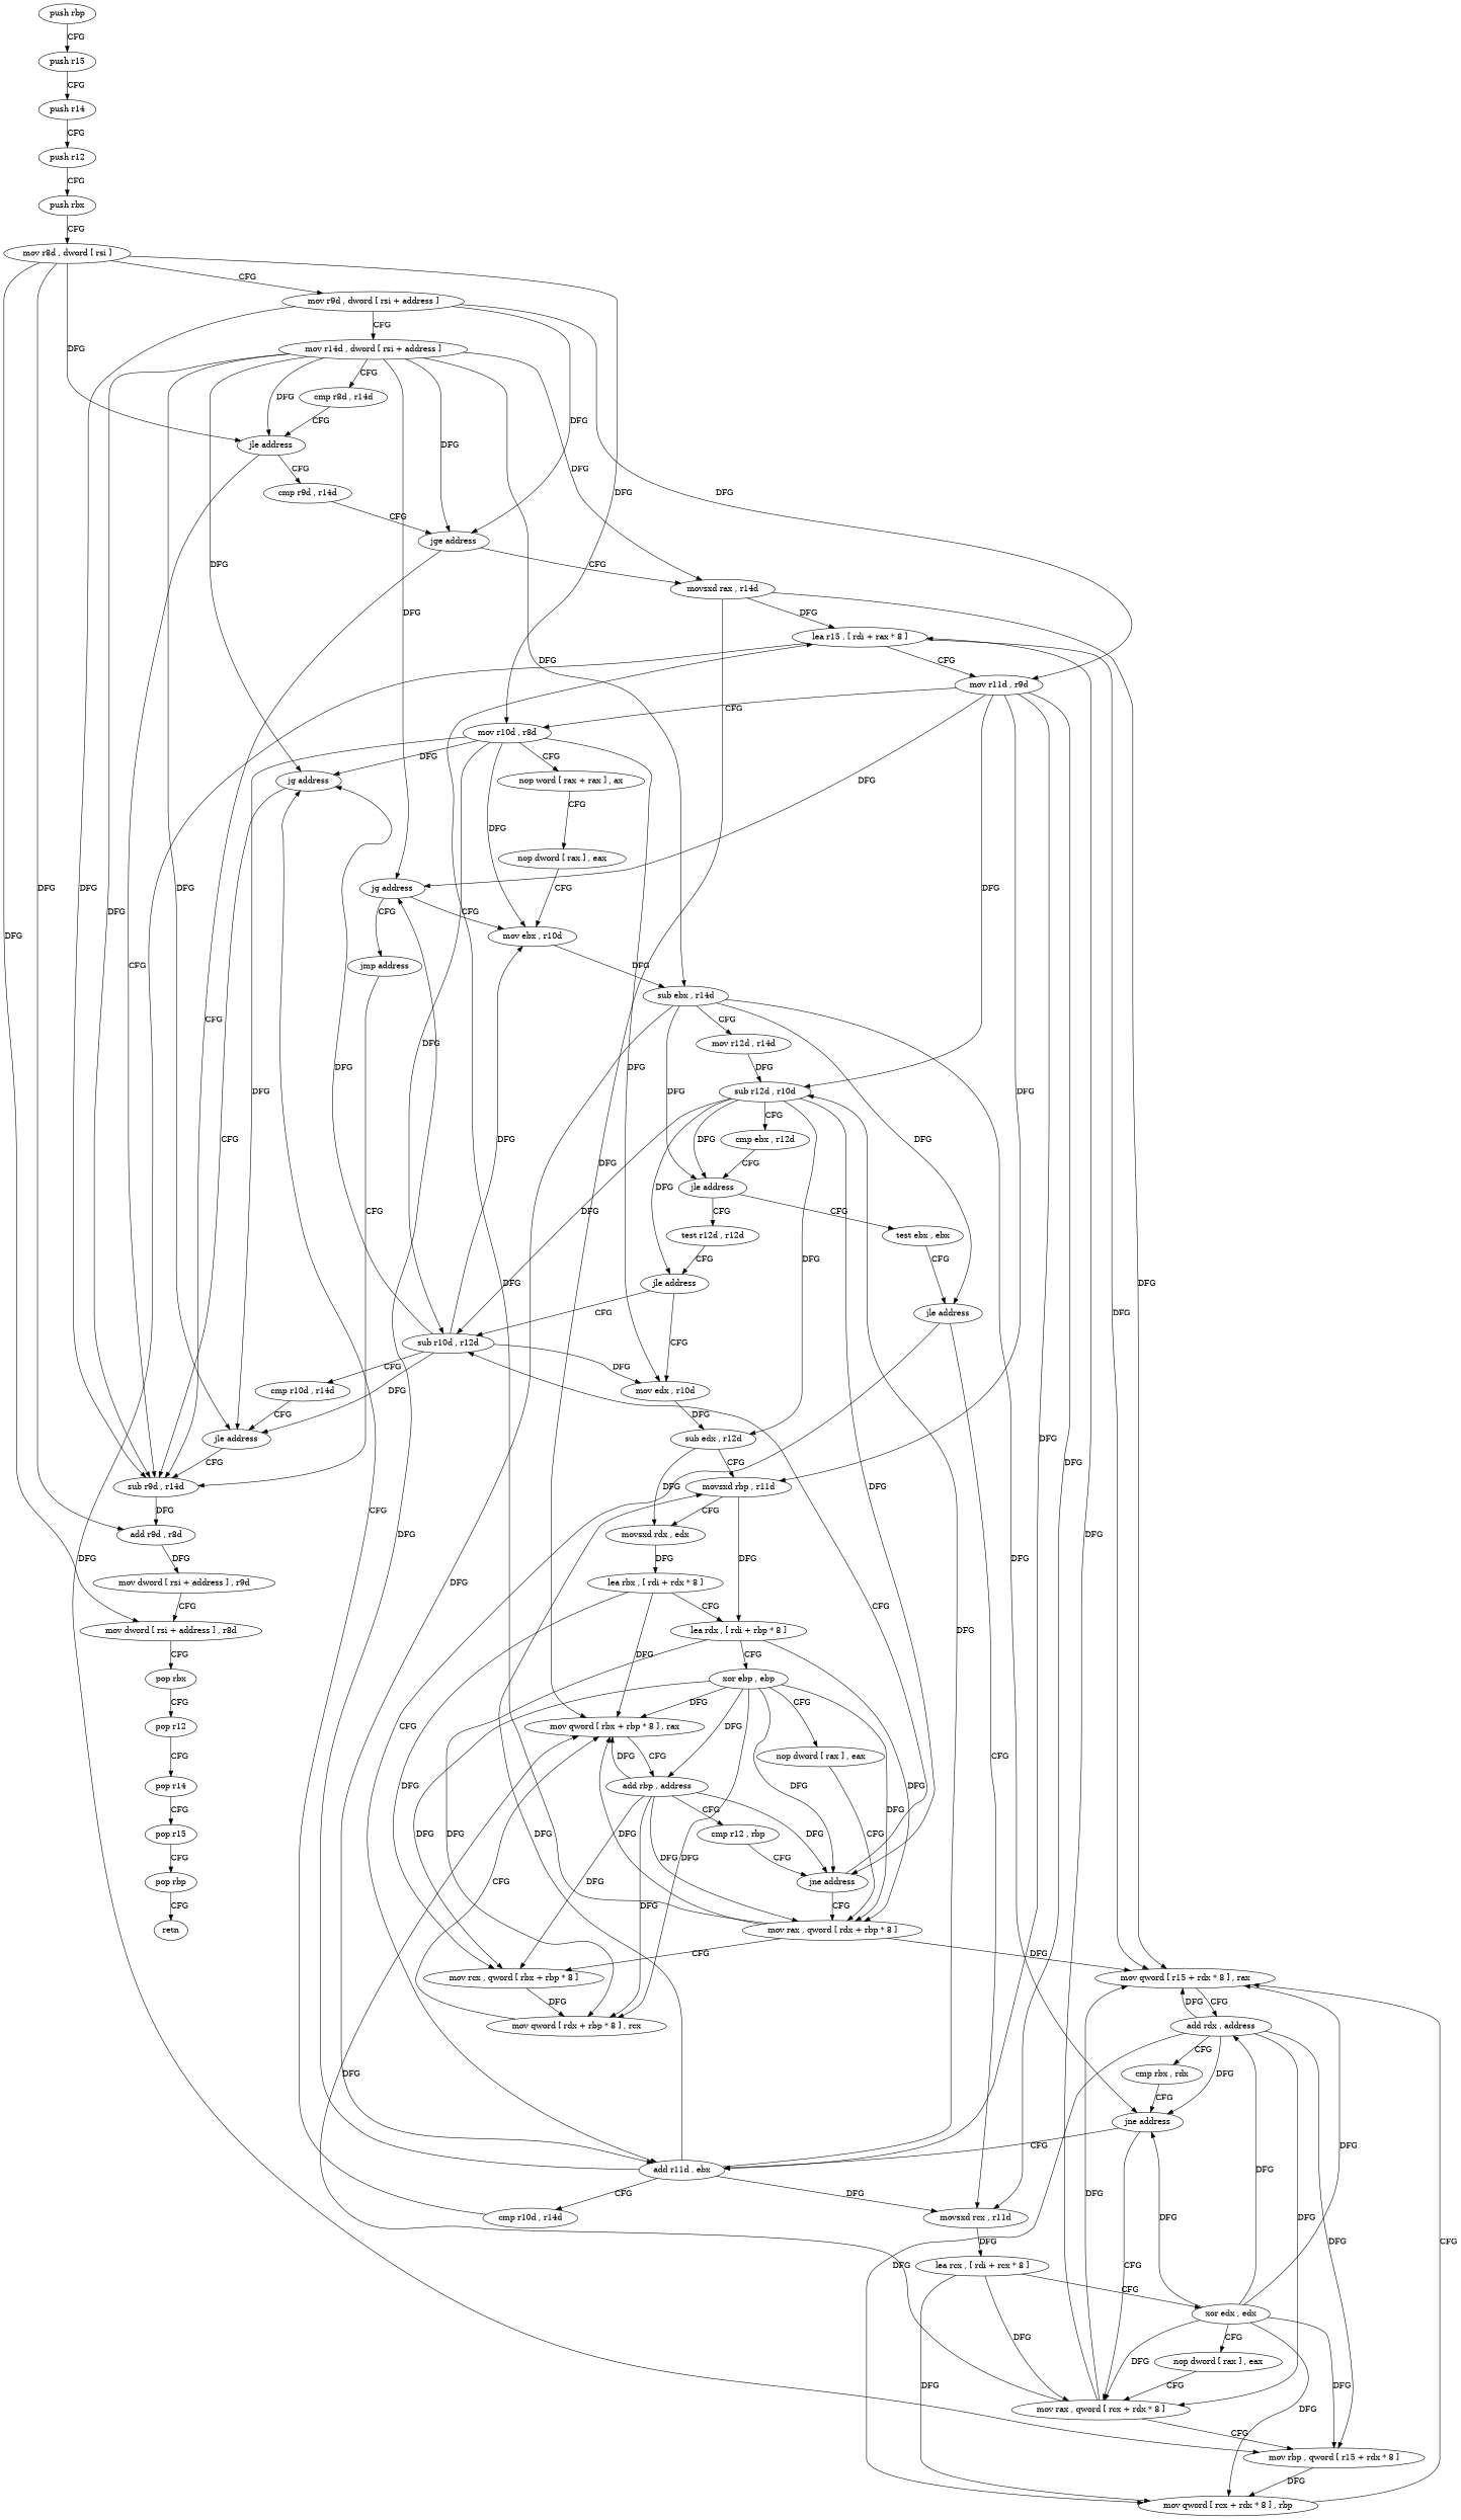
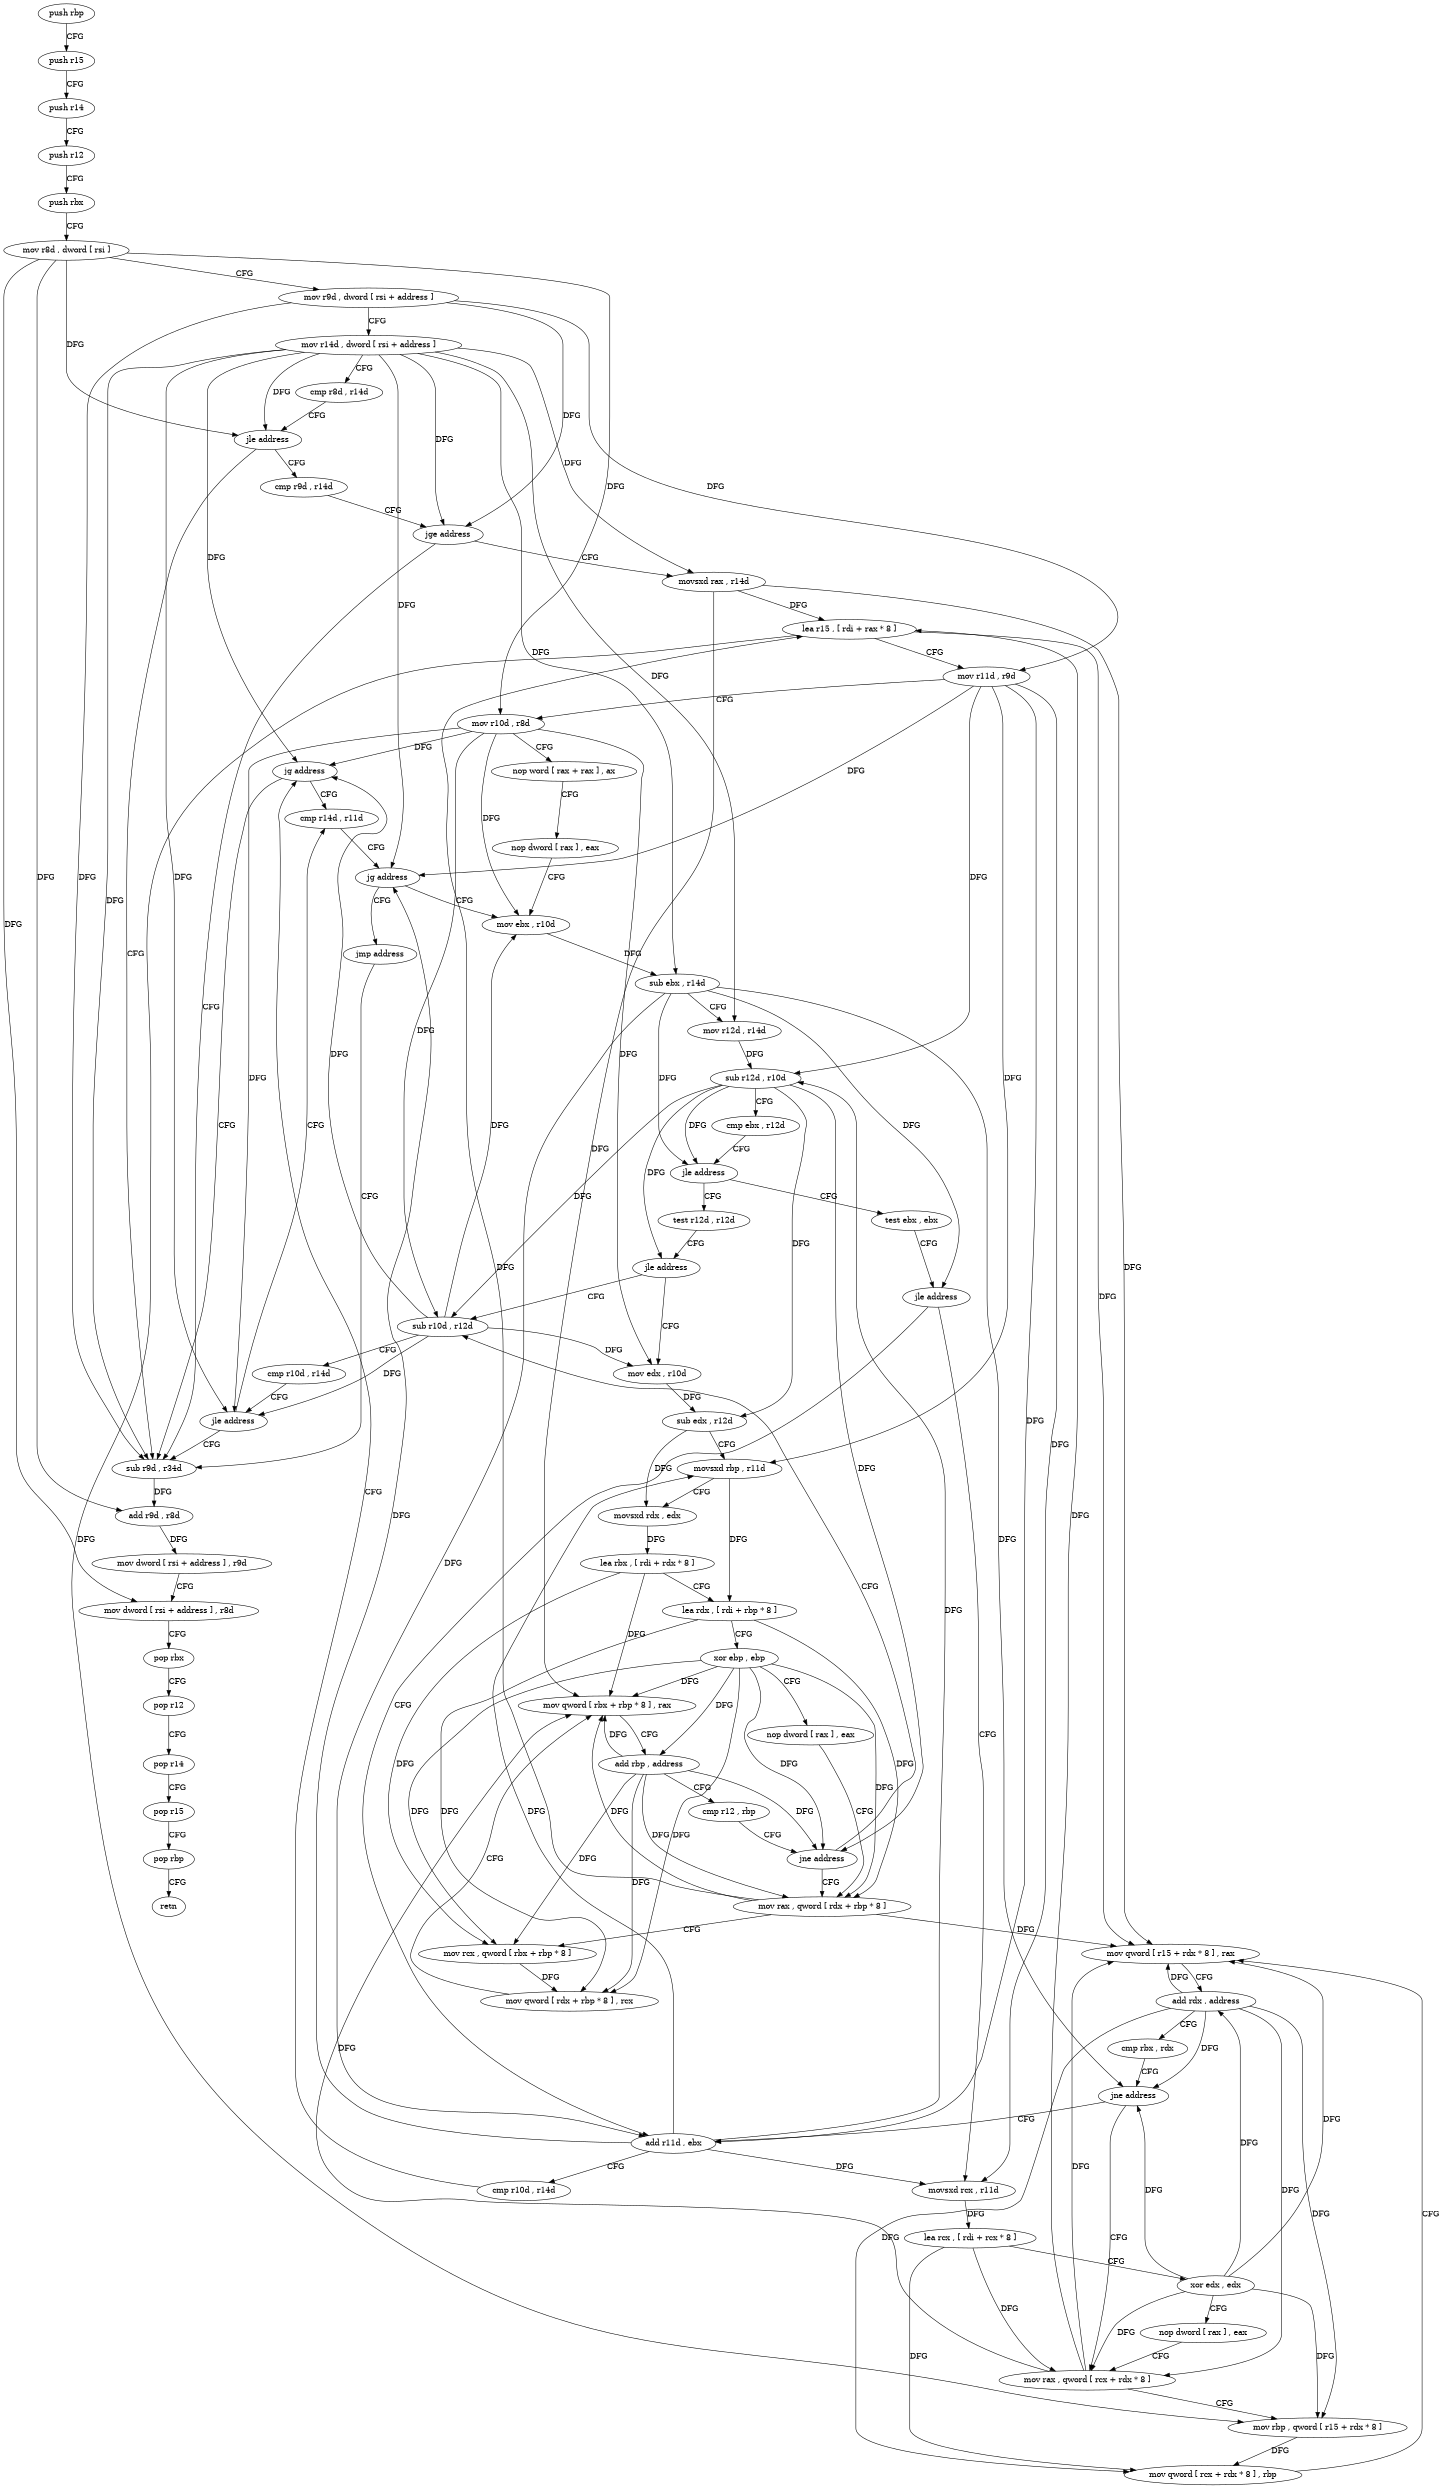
  digraph {
    n1 [label="push rbp"]
    n2 [label="push r15"]
    n3 [label="push r14"]
    n4 [label="push r12"]
    n5 [label="push rbx"]
    n6 [label="mov r8d , dword [ rsi ]"]
    n7 [label="mov r9d , dword [ rsi + address ]"]
    n8 [label="jle address"]
    n9 [label="add r9d , r8d"]
    n10 [label="mov dword [ rsi + address ] , r8d"]
    n11 [label="mov r10d , r8d"]
    n12 [label="mov r14d , dword [ rsi + address ]"]
-   n13 [label="sub r9d , r14d"]
+   n13 [label="sub r9d , r34d"]
    n14 [label="jge address"]
    n15 [label="mov r11d , r9d"]
    n16 [label="cmp r9d , r14d"]
    n17 [label="mov dword [ rsi + address ] , r9d"]
    n18 [label="pop rbx"]
    n19 [label="jg address"]
    n20 [label="jle address"]
    n21 [label="nop word [ rax + rax ] , ax"]
    n22 [label="mov ebx , r10d"]
    n23 [label="sub r10d , r12d"]
    n24 [label="mov edx , r10d"]
    n25 [label="cmp r8d , r14d"]
    n26 [label="movsxd rax , r14d"]
    n27 [label="jg address"]
    n28 [label="sub ebx , r14d"]
    n29 [label="mov r12d , r14d"]
    n30 [label="add r11d , ebx"]
    n31 [label="movsxd rcx , r11d"]
    n32 [label="movsxd rbp , r11d"]
    n33 [label="sub r12d , r10d"]
    n34 [label="lea r15 , [ rdi + rax * 8 ]"]
    n35 [label="mov qword [ r15 + rdx * 8 ] , rax"]
    n36 [label="mov qword [ rbx + rbp * 8 ] , rax"]
+   n37 [label="cmp r14d , r11d"]
    n38 [label="jmp address"]
    n39 [label="jle address"]
    n40 [label="jne address"]
    n41 [label="jle address"]
    n42 [label="pop r12"]
    n43 [label="pop r14"]
    n44 [label="pop r15"]
    n45 [label="pop rbp"]
    n46 [label=retn]
    n47 [label="mov rbp , qword [ r15 + rdx * 8 ]"]
    n48 [label="add rdx , address"]
    n49 [label="add rbp , address"]
    n50 [label="mov qword [ rcx + rdx * 8 ] , rbp"]
    n51 [label="cmp r10d , r14d"]
    n52 [label="lea rcx , [ rdi + rcx * 8 ]"]
    n53 [label="movsxd rdx , edx"]
    n54 [label="lea rdx , [ rdi + rbp * 8 ]"]
    n55 [label="jle address"]
    n56 [label="sub edx , r12d"]
    n57 [label="jne address"]
    n58 [label="cmp ebx , r12d"]
    n59 [label="nop dword [ rax ] , eax"]
    n60 [label="cmp r10d , r14d"]
    n61 [label="test ebx , ebx"]
    n62 [label="xor edx , edx"]
    n63 [label="mov rax , qword [ rcx + rdx * 8 ]"]
    n64 [label="test r12d , r12d"]
    n65 [label="nop dword [ rax ] , eax"]
    n66 [label="cmp rbx , rdx"]
    n67 [label="lea rbx , [ rdi + rdx * 8 ]"]
    n68 [label="xor ebp , ebp"]
    n69 [label="mov rax , qword [ rdx + rbp * 8 ]"]
    n70 [label="mov qword [ rdx + rbp * 8 ] , rcx"]
    n71 [label="mov rcx , qword [ rbx + rbp * 8 ]"]
    n72 [label="nop dword [ rax ] , eax"]
    n73 [label="cmp r12 , rbp"]
    n1 -> n2 [label=CFG]
    n2 -> n3 [label=CFG]
    n3 -> n4 [label=CFG]
    n4 -> n5 [label=CFG]
    n5 -> n6 [label=CFG]
    n6 -> n7 [label=CFG]
    n6 -> n8 [label=DFG]
    n6 -> n9 [label=DFG]
    n6 -> n10 [label=DFG]
    n6 -> n11 [label=DFG]
    n7 -> n12 [label=CFG]
    n7 -> n13 [label=DFG]
    n7 -> n14 [label=DFG]
    n7 -> n15 [label=DFG]
    n8 -> n13 [label=CFG]
    n8 -> n16 [label=CFG]
    n9 -> n17 [label=DFG]
    n10 -> n18 [label=CFG]
    n11 -> n19 [label=DFG]
    n11 -> n20 [label=DFG]
    n11 -> n21 [label=CFG]
    n11 -> n22 [label=DFG]
    n11 -> n23 [label=DFG]
    n11 -> n24 [label=DFG]
    n12 -> n8 [label=DFG]
    n12 -> n13 [label=DFG]
    n12 -> n14 [label=DFG]
    n12 -> n19 [label=DFG]
    n12 -> n20 [label=DFG]
    n12 -> n25 [label=CFG]
    n12 -> n26 [label=DFG]
    n12 -> n27 [label=DFG]
    n12 -> n28 [label=DFG]
+   n12 -> n29 [label=DFG]
    n13 -> n9 [label=DFG]
    n14 -> n13 [label=CFG]
    n14 -> n26 [label=CFG]
    n15 -> n11 [label=CFG]
    n15 -> n27 [label=DFG]
    n15 -> n30 [label=DFG]
    n15 -> n31 [label=DFG]
    n15 -> n32 [label=DFG]
    n15 -> n33 [label=DFG]
    n16 -> n14 [label=CFG]
    n17 -> n10 [label=CFG]
    n18 -> n42 [label=CFG]
    n19 -> n13 [label=CFG]
+   n19 -> n37 [label=CFG]
    n20 -> n13 [label=CFG]
+   n20 -> n37 [label=CFG]
    n21 -> n59 [label=CFG]
    n22 -> n28 [label=DFG]
    n23 -> n19 [label=DFG]
    n23 -> n20 [label=DFG]
    n23 -> n22 [label=DFG]
    n23 -> n24 [label=DFG]
    n23 -> n60 [label=CFG]
    n24 -> n56 [label=DFG]
    n25 -> n8 [label=CFG]
    n26 -> n34 [label=DFG]
    n26 -> n35 [label=DFG]
    n26 -> n36 [label=DFG]
    n27 -> n22 [label=CFG]
    n27 -> n38 [label=CFG]
    n28 -> n29 [label=CFG]
    n28 -> n30 [label=DFG]
    n28 -> n39 [label=DFG]
    n28 -> n40 [label=DFG]
    n28 -> n41 [label=DFG]
    n29 -> n33 [label=DFG]
    n30 -> n27 [label=DFG]
    n30 -> n31 [label=DFG]
    n30 -> n32 [label=DFG]
    n30 -> n33 [label=DFG]
    n30 -> n51 [label=CFG]
    n31 -> n52 [label=DFG]
    n32 -> n53 [label=CFG]
    n32 -> n54 [label=DFG]
    n33 -> n23 [label=DFG]
    n33 -> n41 [label=DFG]
    n33 -> n55 [label=DFG]
    n33 -> n56 [label=DFG]
    n33 -> n57 [label=DFG]
    n33 -> n58 [label=CFG]
    n34 -> n15 [label=CFG]
    n34 -> n35 [label=DFG]
    n34 -> n47 [label=DFG]
    n35 -> n48 [label=CFG]
    n36 -> n49 [label=CFG]
+   n37 -> n27 [label=CFG]
    n38 -> n13 [label=CFG]
    n39 -> n30 [label=CFG]
    n39 -> n31 [label=CFG]
    n40 -> n30 [label=CFG]
    n40 -> n63 [label=CFG]
    n41 -> n61 [label=CFG]
    n41 -> n64 [label=CFG]
    n42 -> n43 [label=CFG]
    n43 -> n44 [label=CFG]
    n44 -> n45 [label=CFG]
    n45 -> n46 [label=CFG]
    n47 -> n50 [label=DFG]
    n48 -> n35 [label=DFG]
    n48 -> n40 [label=DFG]
    n48 -> n47 [label=DFG]
    n48 -> n50 [label=DFG]
    n48 -> n63 [label=DFG]
    n48 -> n66 [label=CFG]
    n49 -> n36 [label=DFG]
    n49 -> n57 [label=DFG]
    n49 -> n69 [label=DFG]
    n49 -> n70 [label=DFG]
    n49 -> n71 [label=DFG]
    n49 -> n73 [label=CFG]
    n50 -> n35 [label=CFG]
    n51 -> n19 [label=CFG]
    n52 -> n50 [label=DFG]
    n52 -> n62 [label=CFG]
    n52 -> n63 [label=DFG]
    n53 -> n67 [label=DFG]
    n54 -> n68 [label=CFG]
    n54 -> n69 [label=DFG]
    n54 -> n70 [label=DFG]
    n55 -> n23 [label=CFG]
    n55 -> n24 [label=CFG]
    n56 -> n32 [label=CFG]
    n56 -> n53 [label=DFG]
    n57 -> n23 [label=CFG]
    n57 -> n69 [label=CFG]
    n58 -> n41 [label=CFG]
    n59 -> n22 [label=CFG]
    n60 -> n20 [label=CFG]
    n61 -> n39 [label=CFG]
    n62 -> n35 [label=DFG]
    n62 -> n40 [label=DFG]
    n62 -> n47 [label=DFG]
    n62 -> n48 [label=DFG]
-   n62 -> n50 [label=DFG]
    n62 -> n63 [label=DFG]
    n62 -> n65 [label=CFG]
    n63 -> n34 [label=DFG]
    n63 -> n35 [label=DFG]
    n63 -> n36 [label=DFG]
    n63 -> n47 [label=CFG]
    n64 -> n55 [label=CFG]
    n65 -> n63 [label=CFG]
    n66 -> n40 [label=CFG]
    n67 -> n36 [label=DFG]
    n67 -> n54 [label=CFG]
    n67 -> n71 [label=DFG]
    n68 -> n36 [label=DFG]
    n68 -> n49 [label=DFG]
    n68 -> n57 [label=DFG]
    n68 -> n69 [label=DFG]
    n68 -> n70 [label=DFG]
    n68 -> n71 [label=DFG]
    n68 -> n72 [label=CFG]
    n69 -> n34 [label=DFG]
    n69 -> n35 [label=DFG]
    n69 -> n36 [label=DFG]
    n69 -> n71 [label=CFG]
    n70 -> n36 [label=CFG]
    n71 -> n70 [label=DFG]
    n72 -> n69 [label=CFG]
    n73 -> n57 [label=CFG]
  }
